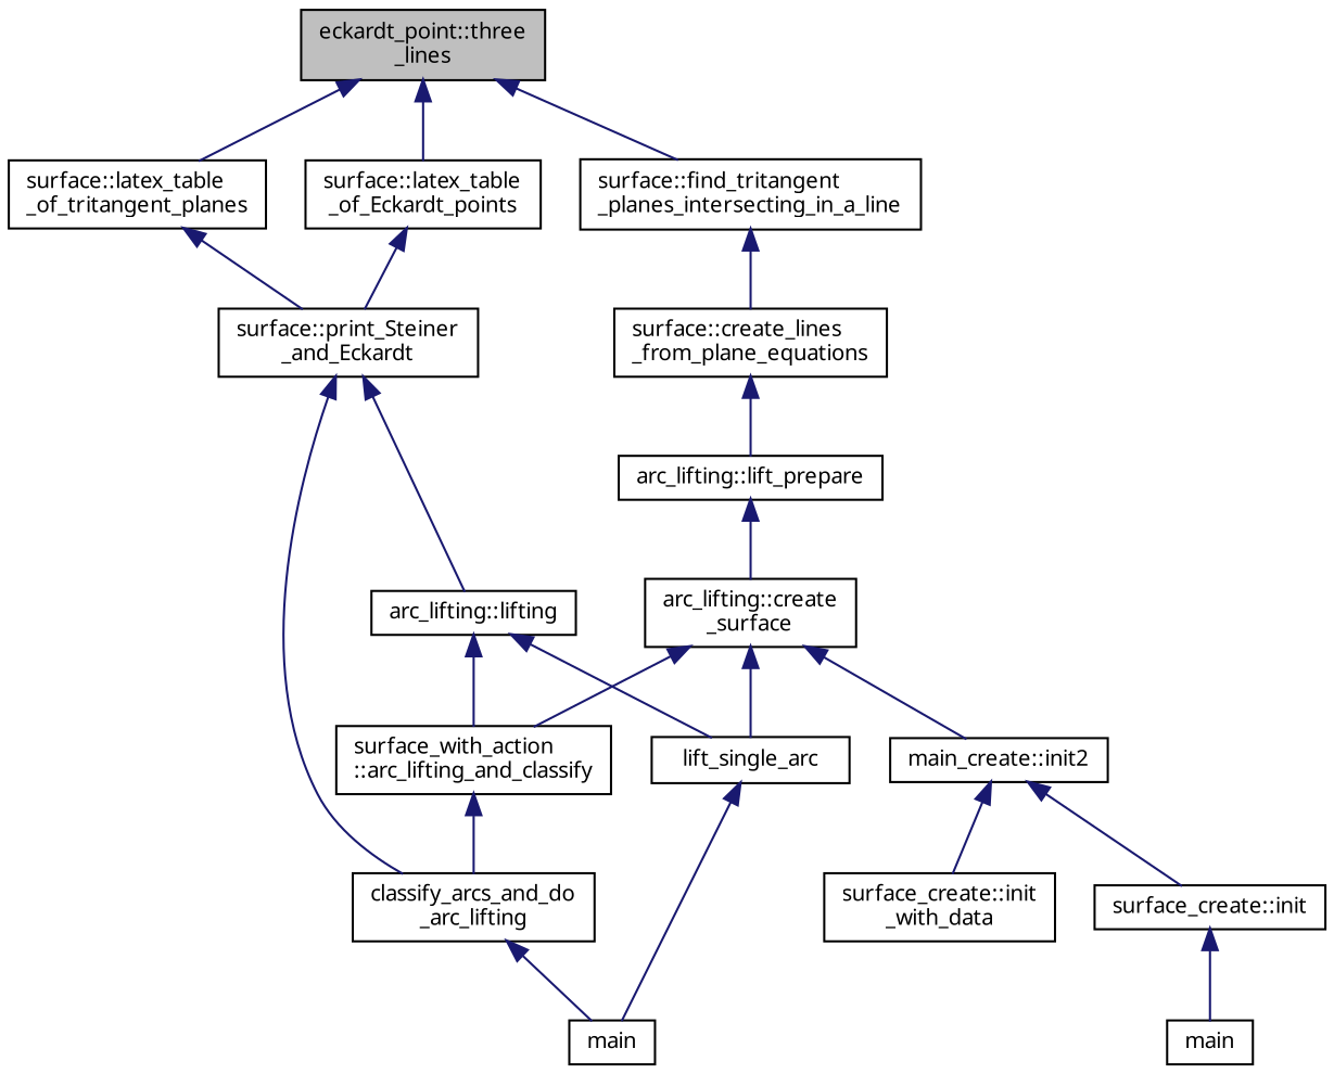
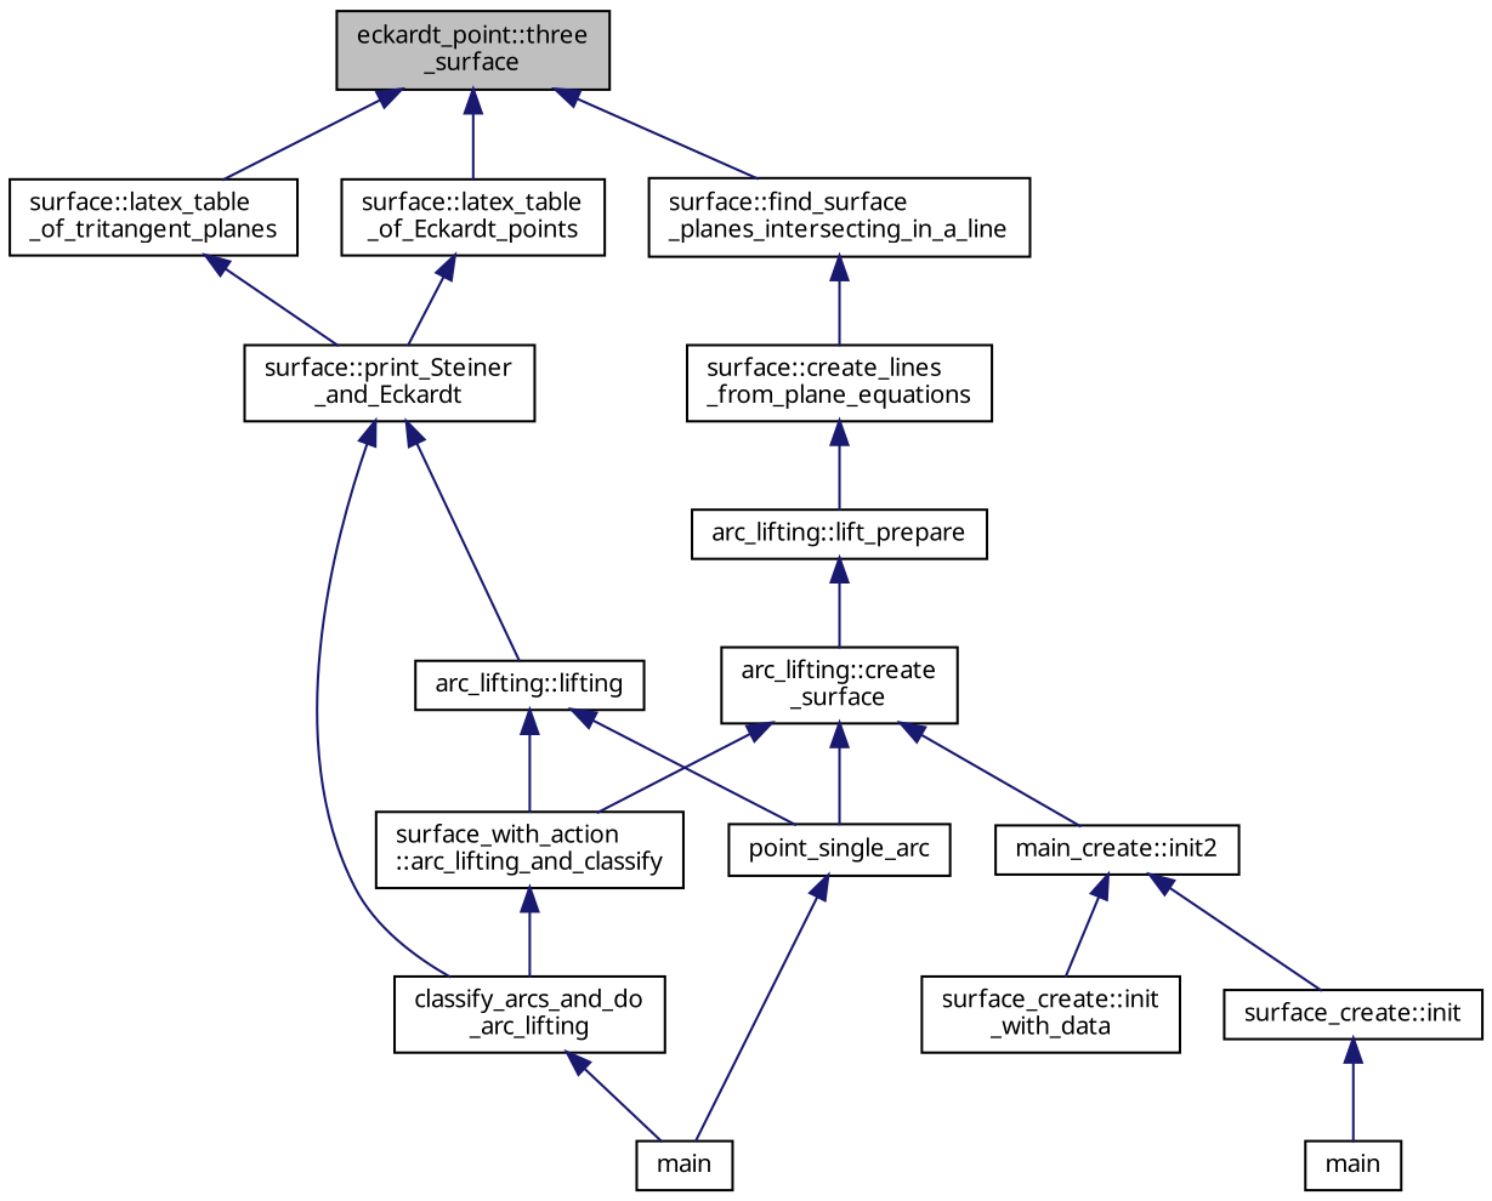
  digraph {
    fontname="Noto Sans"
    rankdir=TB
    node [color=black fillcolor=white fontname="Noto Sans" fontsize=10 shape=record style=filled]
    edge [color=midnightblue dir=back fontname="Noto Sans" fontsize=10 labelfontname=Helvetica labelfontsize=10 style=solid]
-   n1 [fillcolor=grey75 fontcolor=black height=0.2 label="eckardt_point::three\l_lines" width=0.4]
+   n1 [fillcolor=grey75 fontcolor=black height=0.2 label="eckardt_point::three\l_surface" width=0.4]
    n2 [height=0.2 label="surface::latex_table\l_of_Eckardt_points" width=0.4]
    n3 [height=0.2 label="surface::latex_table\l_of_tritangent_planes" width=0.4]
-   n4 [height=0.2 label="surface::find_tritangent\l_planes_intersecting_in_a_line" width=0.4]
+   n4 [height=0.2 label="surface::find_surface\l_planes_intersecting_in_a_line" width=0.4]
    n5 [height=0.2 label="surface::print_Steiner\l_and_Eckardt" width=0.4]
    n6 [height=0.2 label="surface::create_lines\l_from_plane_equations" width=0.4]
    n7 [height=0.2 label="classify_arcs_and_do\l_arc_lifting" width=0.4]
    n8 [height=0.2 label="arc_lifting::lifting" width=0.4]
    n9 [height=0.2 label=main width=0.4]
-   n10 [height=0.2 label=lift_single_arc width=0.4]
+   n10 [height=0.2 label=point_single_arc width=0.4]
    n11 [height=0.2 label="surface_with_action\l::arc_lifting_and_classify" width=0.4]
    n12 [height=0.2 label="arc_lifting::lift_prepare" width=0.4]
    n13 [height=0.2 label="arc_lifting::create\l_surface" width=0.4]
    n14 [height=0.2 label="main_create::init2" width=0.4]
    n15 [height=0.2 label="surface_create::init\l_with_data" width=0.4]
    n16 [height=0.2 label="surface_create::init" width=0.4]
    n17 [height=0.2 label=main width=0.4]
    n1 -> n2
    n1 -> n3
    n1 -> n4
    n2 -> n5
    n3 -> n5
    n4 -> n6
    n5 -> n7
    n5 -> n8
    n6 -> n12
    n7 -> n9
    n8 -> n10
    n8 -> n11
    n10 -> n9
    n11 -> n7
    n12 -> n13
    n13 -> n10
    n13 -> n11
    n13 -> n14
    n14 -> n15
    n14 -> n16
    n16 -> n17
  }
